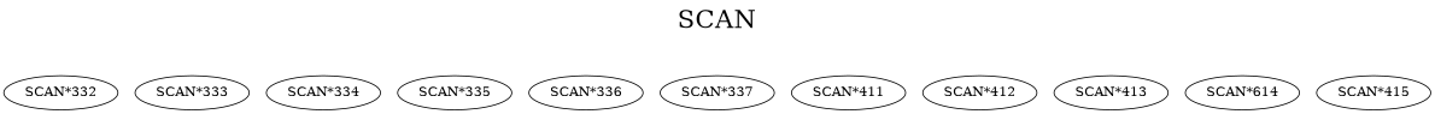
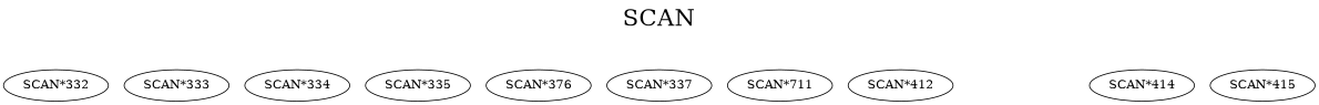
  digraph {
    fontsize=27
    label=SCAN
    labelloc=t
    "SCAN*332"
    "SCAN*333"
    "SCAN*334"
    "SCAN*335"
-   "SCAN*336"
+   "SCAN*336" [label="SCAN*376"]
    "SCAN*337"
-   "SCAN*411"
+   "SCAN*411" [label="SCAN*711"]
    "SCAN*412"
-   "SCAN*413"
-   "SCAN*414" [label="SCAN*614"]
+   "SCAN*414"
    "SCAN*415"
  }
